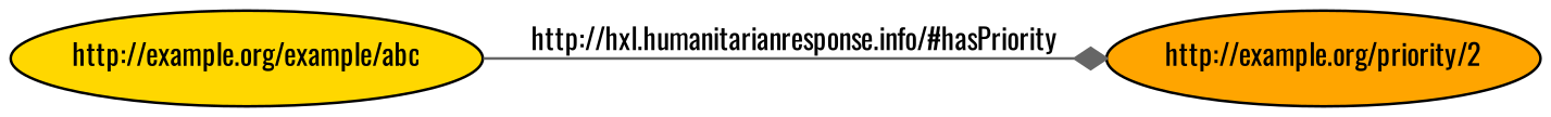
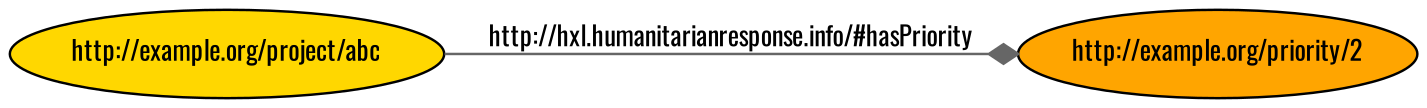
  digraph {
    rankdir=LR
    fontname=Oswald
    node [fontname=Oswald fontsize=11.0 style=filled]
-   "http://example.org/project/abc" [fillcolor=gold label="http://example.org/example/abc"]
+   "http://example.org/project/abc" [fillcolor=gold]
    "http://example.org/priority/2" [fillcolor=orange]
    "http://example.org/project/abc" -> "http://example.org/priority/2" [color=gray40 fontname=Oswald fontsize=11.0 label="http://hxl.humanitarianresponse.info/#hasPriority" arrowhead=diamond]
  }
